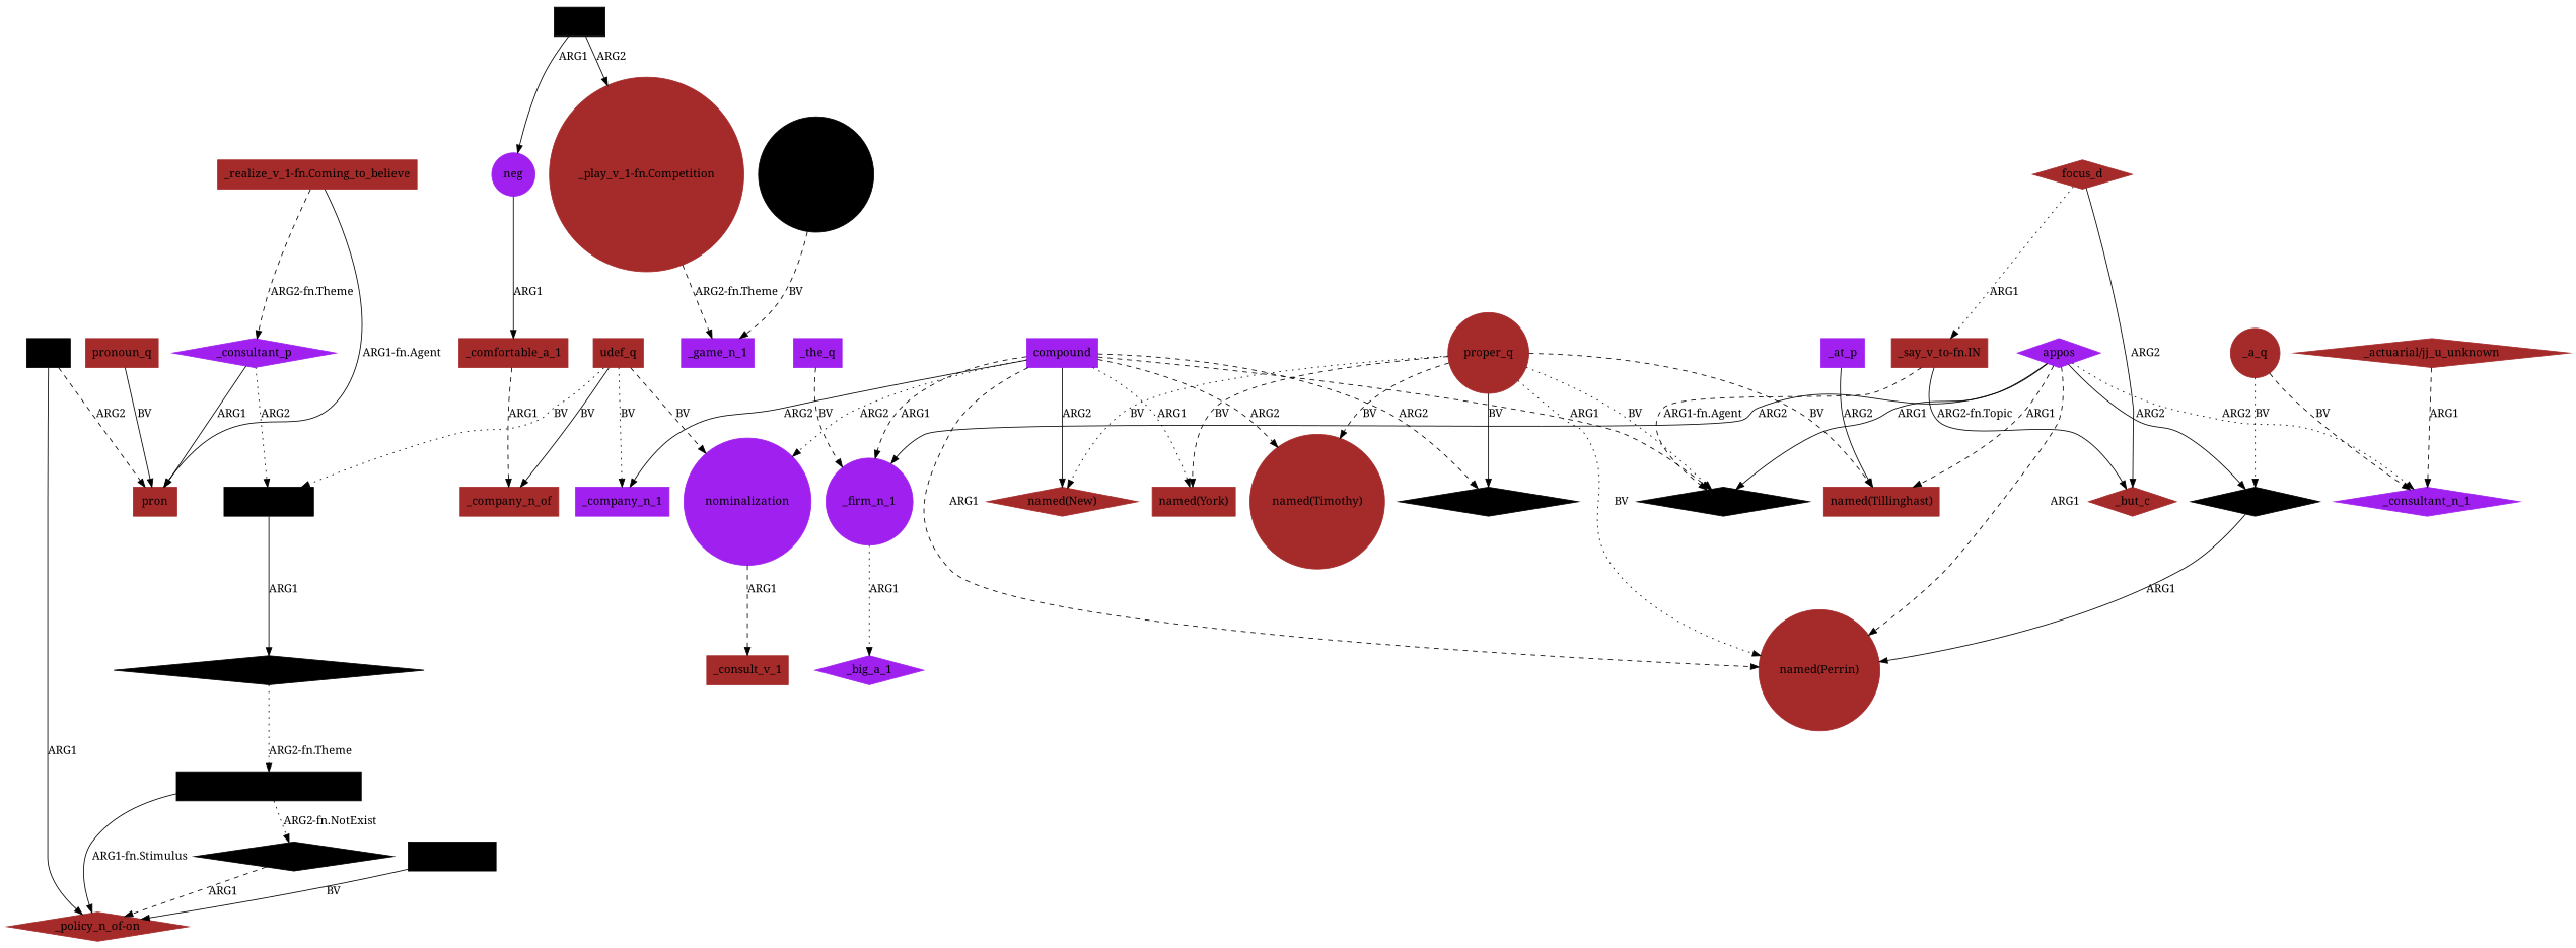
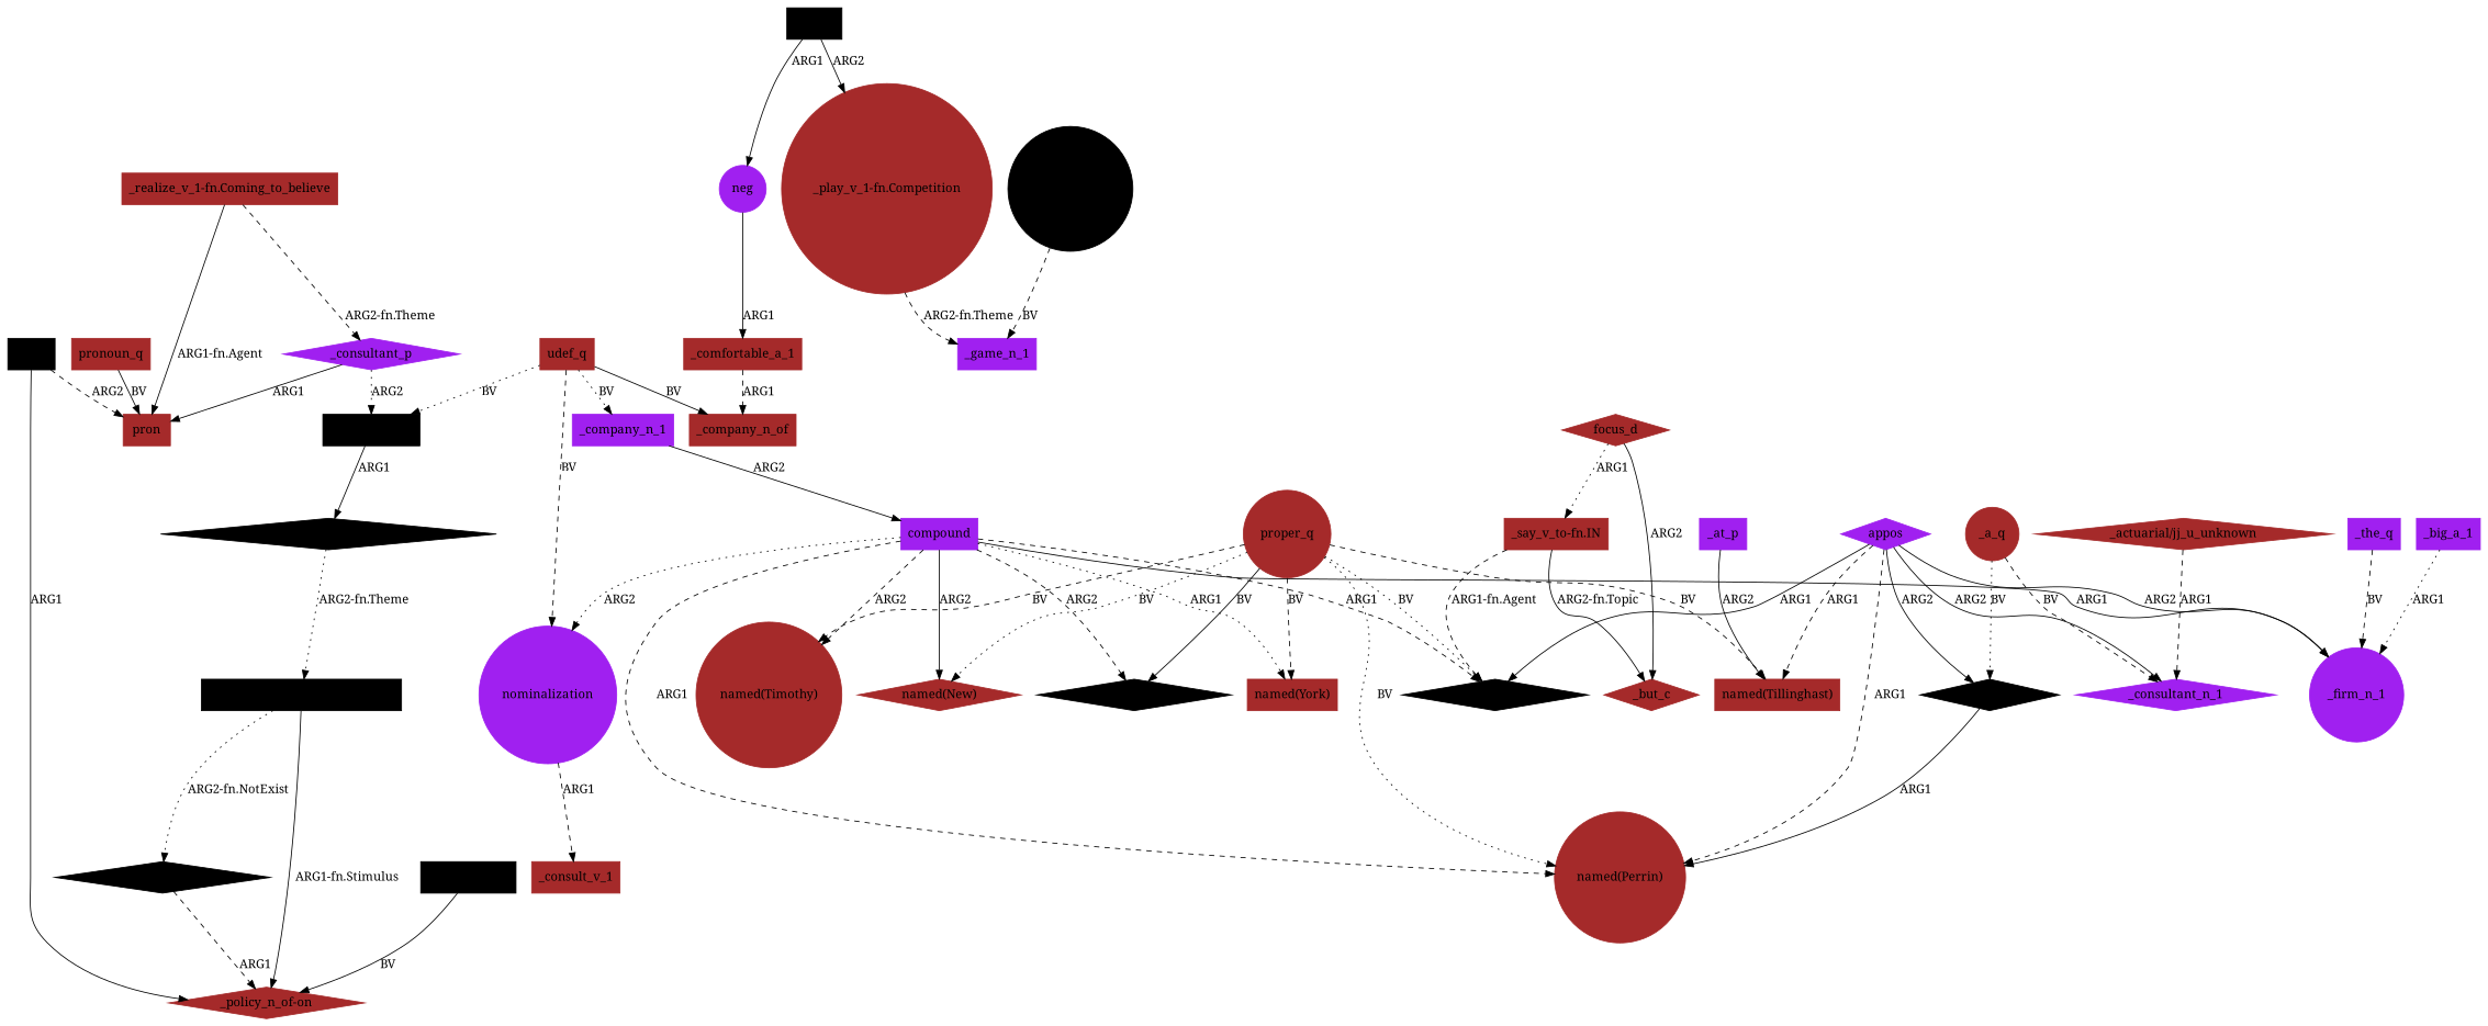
  digraph {
    fontname="Noto Serif"
    node [color=brown fontname="Noto Serif" shape=box style=filled]
    edge [fontname="Noto Serif" style=solid]
    _pressure_n_1 [color=black]
    udef_q
    _company_n_of
    _company_n_1 [color=purple]
    nominalization [color=purple shape=circle]
    "_make_v_cause-fn.Causation" [color=black shape=diamond]
    _consult_v_1
    "_look_v_seem-to-fn.Appearance" [color=black]
    proper_q [shape=circle]
    "named(Pfiefer)" [color=black shape=diamond]
    "named(New)" [shape=diamond]
    "named(Perrin)" [shape=circle]
    "named(Timothy)" [shape=circle]
    "named(Towers)" [color=black shape=diamond]
    "named(Tillinghast)"
    "named(York)"
-   _big_a_1 [color=purple shape=diamond]
+   _big_a_1 [color=purple]
    _firm_n_1 [color=purple shape=circle]
    "_good_a_at-for-of" [color=black shape=diamond]
    "_policy_n_of-on" [shape=diamond]
    _comfortable_a_1
    poss [color=black]
    pron
    "_realize_v_1-fn.Coming_to_believe"
    n25 [color=purple label=_consultant_p shape=diamond]
    appos [color=purple shape=diamond]
    _unit_n_of [color=black shape=diamond]
    _consultant_n_1 [color=purple shape=diamond]
    compound [color=purple]
    "_actuarial/jj_u_unknown" [shape=diamond]
    _at_p [color=purple]
    subord [color=black]
    neg [color=purple shape=circle]
    "_play_v_1-fn.Competition" [shape=circle]
    _game_n_1 [color=purple]
    focus_d [shape=diamond]
    _but_c [shape=diamond]
    "_say_v_to-fn.IN"
    def_explicit_q [color=black]
    pronoun_q
    _a_q [shape=circle]
    _the_q [color=purple]
    _these_q_dem [color=black shape=circle]
    _pressure_n_1 -> "_make_v_cause-fn.Causation" [label=ARG1]
    udef_q -> _pressure_n_1 [label=BV style=dotted]
    udef_q -> _company_n_of [label=BV]
    udef_q -> _company_n_1 [label=BV style=dotted]
    udef_q -> nominalization [label=BV style=dashed]
    nominalization -> _consult_v_1 [label=ARG1 style=dashed]
    "_make_v_cause-fn.Causation" -> "_look_v_seem-to-fn.Appearance" [label="ARG2-fn.Theme" style=dotted]
    "_look_v_seem-to-fn.Appearance" -> "_good_a_at-for-of" [label="ARG2-fn.NotExist" style=dotted]
    "_look_v_seem-to-fn.Appearance" -> "_policy_n_of-on" [label="ARG1-fn.Stimulus"]
    proper_q -> "named(Pfiefer)" [label=BV style=dotted]
    proper_q -> "named(New)" [label=BV style=dotted]
    proper_q -> "named(Perrin)" [label=BV style=dotted]
    proper_q -> "named(Timothy)" [label=BV style=dashed]
    proper_q -> "named(Towers)" [label=BV]
    proper_q -> "named(Tillinghast)" [label=BV style=dashed]
    proper_q -> "named(York)" [label=BV style=dashed]
-   _firm_n_1 -> _big_a_1 [label=ARG1 style=dotted]
+   _big_a_1 -> _firm_n_1 [label=ARG1 style=dotted]
    "_good_a_at-for-of" -> "_policy_n_of-on" [label=ARG1 style=dashed]
    _comfortable_a_1 -> _company_n_of [label=ARG1 style=dashed]
    poss -> "_policy_n_of-on" [label=ARG1]
    poss -> pron [label=ARG2 style=dashed]
    "_realize_v_1-fn.Coming_to_believe" -> pron [label="ARG1-fn.Agent"]
    "_realize_v_1-fn.Coming_to_believe" -> n25 [label="ARG2-fn.Theme" style=dashed]
    n25 -> _pressure_n_1 [label=ARG2 style=dotted]
    n25 -> pron [label=ARG1]
    appos -> "named(Pfiefer)" [label=ARG1]
    appos -> "named(Perrin)" [label=ARG1 style=dashed]
    appos -> "named(Tillinghast)" [label=ARG1 style=dashed]
    appos -> _firm_n_1 [label=ARG2]
    appos -> _unit_n_of [label=ARG2]
-   appos -> _consultant_n_1 [label=ARG2 style=dotted]
+   appos -> _consultant_n_1 [label=ARG2]
    _unit_n_of -> "named(Perrin)" [label=ARG1]
-   compound -> _company_n_1 [label=ARG2]
+   _company_n_1 -> compound [label=ARG2]
    compound -> nominalization [label=ARG2 style=dotted]
    compound -> "named(Pfiefer)" [label=ARG1 style=dashed]
    compound -> "named(New)" [label=ARG2]
    compound -> "named(Perrin)" [label=ARG1 style=dashed]
    compound -> "named(Timothy)" [label=ARG2 style=dashed]
    compound -> "named(Towers)" [label=ARG2 style=dashed]
    compound -> "named(York)" [label=ARG1 style=dotted]
-   compound -> _firm_n_1 [label=ARG1 style=dashed]
+   compound -> _firm_n_1 [label=ARG1]
    "_actuarial/jj_u_unknown" -> _consultant_n_1 [label=ARG1 style=dashed]
    _at_p -> "named(Tillinghast)" [label=ARG2]
    subord -> neg [label=ARG1]
    subord -> "_play_v_1-fn.Competition" [label=ARG2]
    neg -> _comfortable_a_1 [label=ARG1]
    "_play_v_1-fn.Competition" -> _game_n_1 [label="ARG2-fn.Theme" style=dashed]
    focus_d -> _but_c [label=ARG2]
    focus_d -> "_say_v_to-fn.IN" [label=ARG1 style=dotted]
    "_say_v_to-fn.IN" -> "named(Pfiefer)" [label="ARG1-fn.Agent" style=dashed]
    "_say_v_to-fn.IN" -> _but_c [label="ARG2-fn.Topic"]
    def_explicit_q -> "_policy_n_of-on" [label=BV]
    pronoun_q -> pron [label=BV]
    _a_q -> _unit_n_of [label=BV style=dotted]
    _a_q -> _consultant_n_1 [label=BV style=dashed]
    _the_q -> _firm_n_1 [label=BV style=dashed]
    _these_q_dem -> _game_n_1 [label=BV style=dashed]
  }
